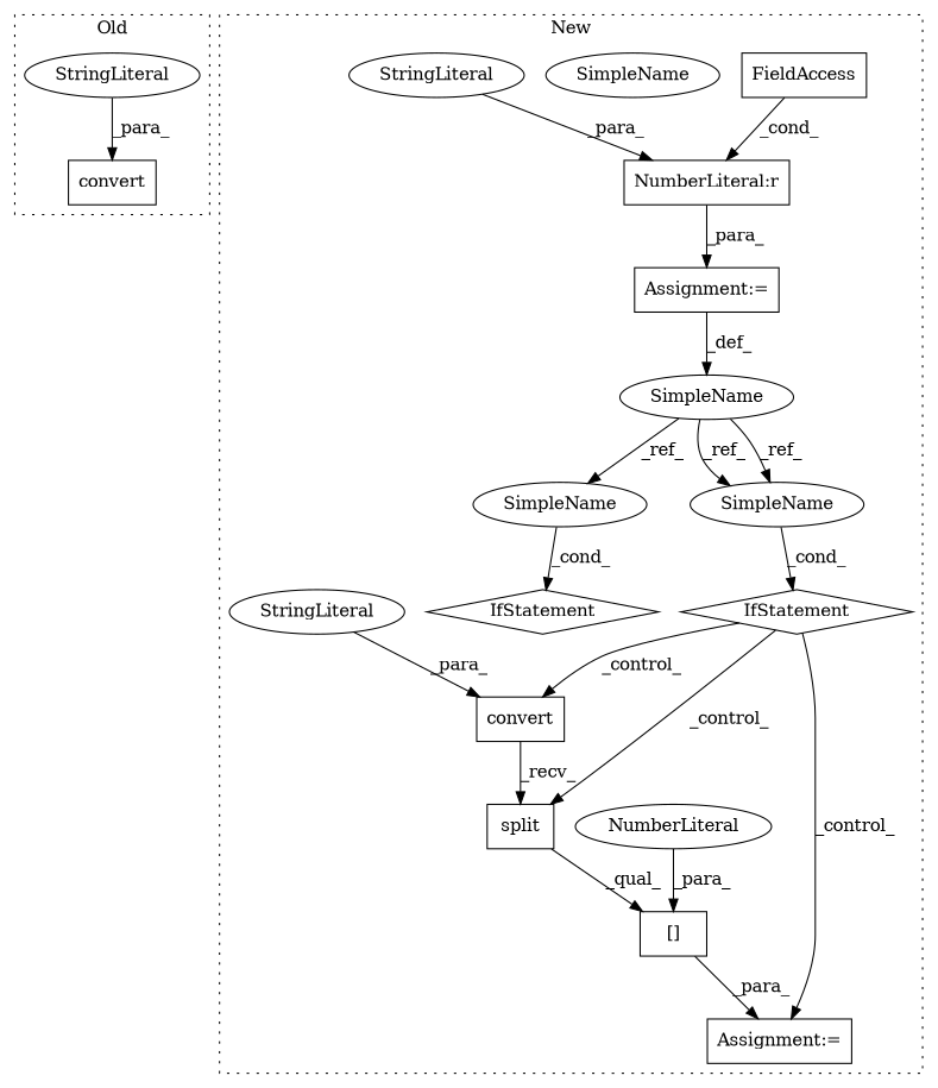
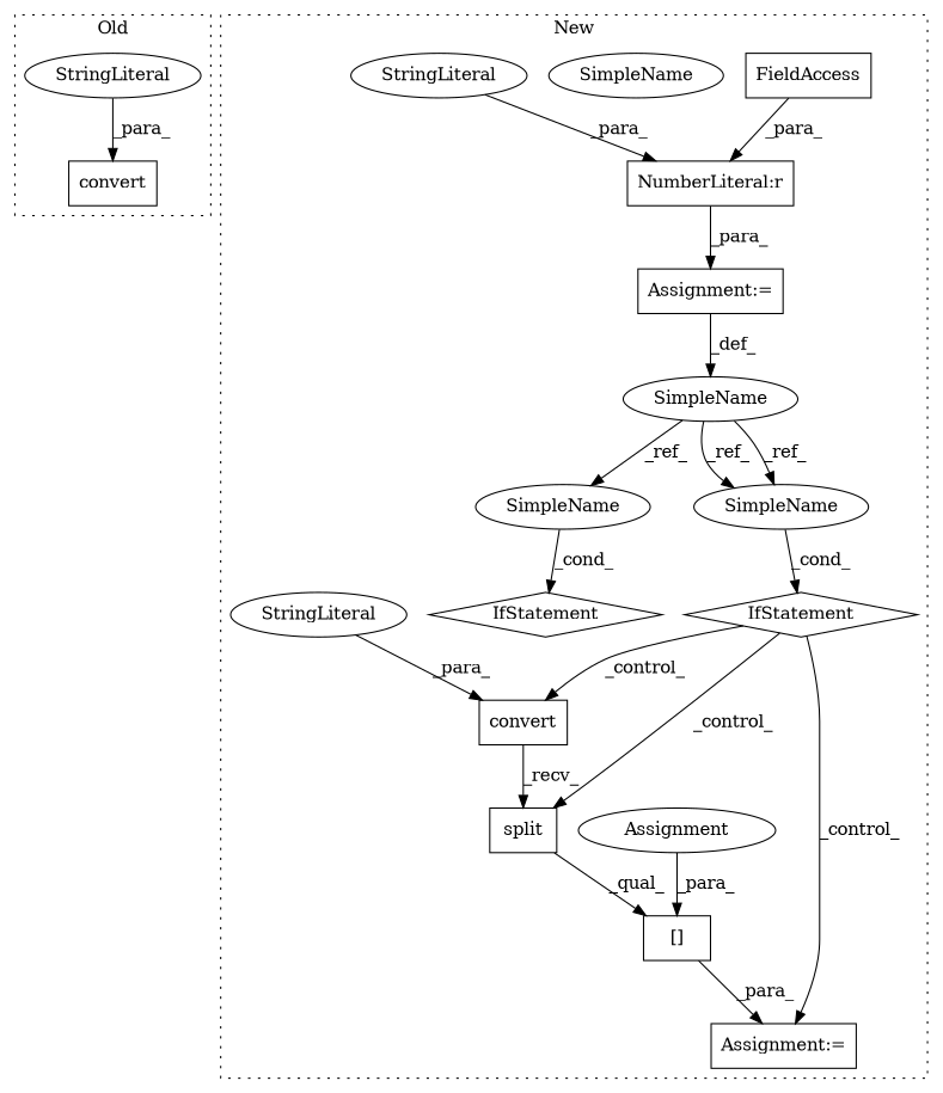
  digraph {
    node [a=42 l=5 s=8105 shape=box]
    n1 [a=32 l="8,1" label=convert s="7284,7297"]
    n2 [a=45 label=StringLiteral s=7292 shape=ellipse]
    n3 [a=32 l="8,1" label=convert s="8130,8145"]
    n4 [a=32 l=7 label=split s=8147]
    n5 [a=2 l="29,1" label="[]" s="8126,8156"]
    n6 [label=SimpleName s=7828 shape=ellipse]
    n7 [a=45 l=7 label=StringLiteral s=8138 shape=ellipse]
    n8 [a=25 l="4,2" label=IfStatement s="8101,8110" shape=diamond]
    n9 [a=7 l=1 label="Assignment:=" s=7833]
-   n10 [a=34 l=1 label=NumberLiteral s=8155 shape=ellipse]
+   n10 [a=34 l=1 label=Assignment s=8155 shape=ellipse]
    n11 [a=27 l=4 label="NumberLiteral:r" s=7843]
    n12 [a=22 l=8 label=FieldAccess s=7835]
    n13 [a=25 l="4,2" label=IfStatement s="7859,7868" shape=diamond]
    n14 [label=SimpleName shape=ellipse]
    n15 [a=45 l=3 label=StringLiteral s=7847 shape=ellipse]
    n16 [a=7 l=1 label="Assignment:=" s=8125]
    n17 [label=SimpleName shape=ellipse]
    n18 [label=SimpleName s=7863 shape=ellipse]
    subgraph cluster_1 {
      label=Old
      style=dotted
      n1
      n2
    }
    subgraph cluster_2 {
      label=New
      style=dotted
      n3
      n4
      n5
      n6
      n7
      n8
      n9
      n10
      n11
      n12
      n13
      n14
      n15
      n16
      n17
      n18
    }
    n2 -> n1 [label=_para_]
    n3 -> n4 [label=_recv_]
    n4 -> n5 [label=_qual_]
    n5 -> n16 [label=_para_]
    n6 -> n17 [label=_ref_]
    n6 -> n17 [label=_ref_]
    n6 -> n18 [label=_ref_]
    n7 -> n3 [label=_para_]
    n8 -> n3 [label=_control_]
    n8 -> n4 [label=_control_]
    n8 -> n16 [label=_control_]
    n9 -> n6 [label=_def_]
    n10 -> n5 [label=_para_]
    n11 -> n9 [label=_para_]
-   n12 -> n11 [label=_cond_]
+   n12 -> n11 [label=_para_]
    n15 -> n11 [label=_para_]
    n17 -> n8 [label=_cond_]
    n18 -> n13 [label=_cond_]
  }
